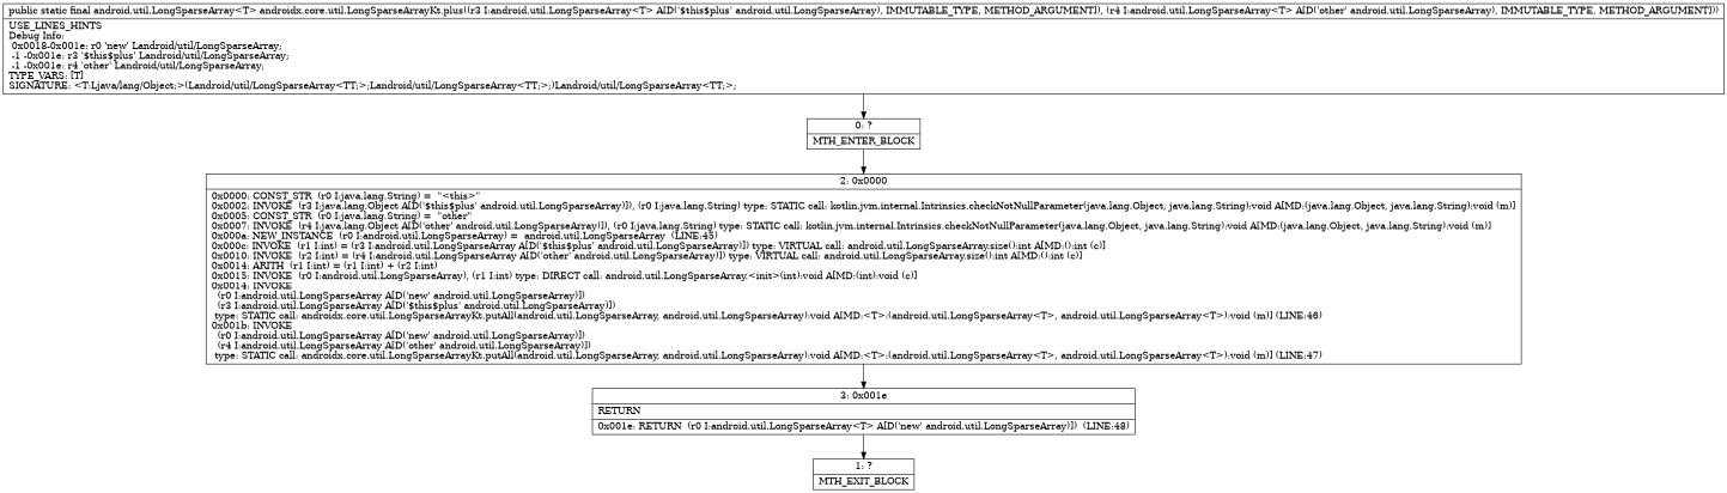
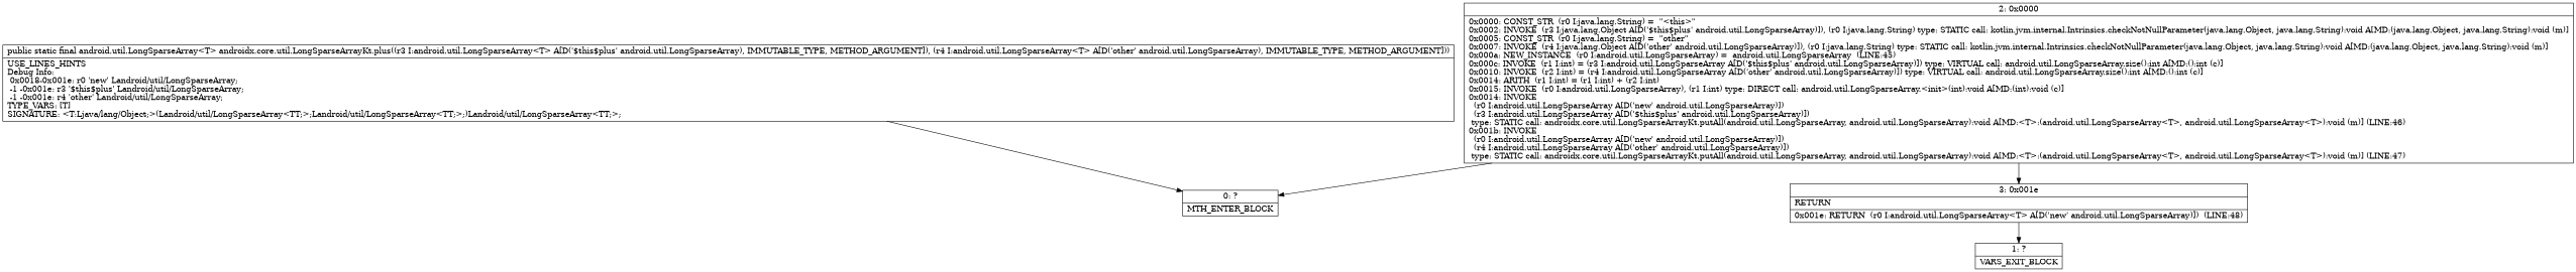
  digraph {
    node [shape=record]
    n1 [label="{0\:\ ?|MTH_ENTER_BLOCK\l}"]
    n2 [label="{2\:\ 0x0000|0x0000: CONST_STR  (r0 I:java.lang.String) =  \"\<this\>\" \l0x0002: INVOKE  (r3 I:java.lang.Object A[D('$this$plus' android.util.LongSparseArray)]), (r0 I:java.lang.String) type: STATIC call: kotlin.jvm.internal.Intrinsics.checkNotNullParameter(java.lang.Object, java.lang.String):void A[MD:(java.lang.Object, java.lang.String):void (m)]\l0x0005: CONST_STR  (r0 I:java.lang.String) =  \"other\" \l0x0007: INVOKE  (r4 I:java.lang.Object A[D('other' android.util.LongSparseArray)]), (r0 I:java.lang.String) type: STATIC call: kotlin.jvm.internal.Intrinsics.checkNotNullParameter(java.lang.Object, java.lang.String):void A[MD:(java.lang.Object, java.lang.String):void (m)]\l0x000a: NEW_INSTANCE  (r0 I:android.util.LongSparseArray) =  android.util.LongSparseArray  (LINE:45)\l0x000c: INVOKE  (r1 I:int) = (r3 I:android.util.LongSparseArray A[D('$this$plus' android.util.LongSparseArray)]) type: VIRTUAL call: android.util.LongSparseArray.size():int A[MD:():int (c)]\l0x0010: INVOKE  (r2 I:int) = (r4 I:android.util.LongSparseArray A[D('other' android.util.LongSparseArray)]) type: VIRTUAL call: android.util.LongSparseArray.size():int A[MD:():int (c)]\l0x0014: ARITH  (r1 I:int) = (r1 I:int) + (r2 I:int) \l0x0015: INVOKE  (r0 I:android.util.LongSparseArray), (r1 I:int) type: DIRECT call: android.util.LongSparseArray.\<init\>(int):void A[MD:(int):void (c)]\l0x0014: INVOKE  \l  (r0 I:android.util.LongSparseArray A[D('new' android.util.LongSparseArray)])\l  (r3 I:android.util.LongSparseArray A[D('$this$plus' android.util.LongSparseArray)])\l type: STATIC call: androidx.core.util.LongSparseArrayKt.putAll(android.util.LongSparseArray, android.util.LongSparseArray):void A[MD:\<T\>:(android.util.LongSparseArray\<T\>, android.util.LongSparseArray\<T\>):void (m)] (LINE:46)\l0x001b: INVOKE  \l  (r0 I:android.util.LongSparseArray A[D('new' android.util.LongSparseArray)])\l  (r4 I:android.util.LongSparseArray A[D('other' android.util.LongSparseArray)])\l type: STATIC call: androidx.core.util.LongSparseArrayKt.putAll(android.util.LongSparseArray, android.util.LongSparseArray):void A[MD:\<T\>:(android.util.LongSparseArray\<T\>, android.util.LongSparseArray\<T\>):void (m)] (LINE:47)\l}"]
    n3 [label="{3\:\ 0x001e|RETURN\l|0x001e: RETURN  (r0 I:android.util.LongSparseArray\<T\> A[D('new' android.util.LongSparseArray)])  (LINE:48)\l}"]
-   n4 [label="{1\:\ ?|MTH_EXIT_BLOCK\l}"]
+   n4 [label="{1\:\ ?|VARS_EXIT_BLOCK\l}"]
    n5 [label="{public static final android.util.LongSparseArray\<T\> androidx.core.util.LongSparseArrayKt.plus((r3 I:android.util.LongSparseArray\<T\> A[D('$this$plus' android.util.LongSparseArray), IMMUTABLE_TYPE, METHOD_ARGUMENT]), (r4 I:android.util.LongSparseArray\<T\> A[D('other' android.util.LongSparseArray), IMMUTABLE_TYPE, METHOD_ARGUMENT]))  | USE_LINES_HINTS\lDebug Info:\l  0x0018\-0x001e: r0 'new' Landroid\/util\/LongSparseArray;\l  \-1 \-0x001e: r3 '$this$plus' Landroid\/util\/LongSparseArray;\l  \-1 \-0x001e: r4 'other' Landroid\/util\/LongSparseArray;\lTYPE_VARS: [T]\lSIGNATURE: \<T:Ljava\/lang\/Object;\>(Landroid\/util\/LongSparseArray\<TT;\>;Landroid\/util\/LongSparseArray\<TT;\>;)Landroid\/util\/LongSparseArray\<TT;\>;\l}"]
-   n1 -> n2
+   n2 -> n1
    n2 -> n3
    n3 -> n4
    n5 -> n1
  }
